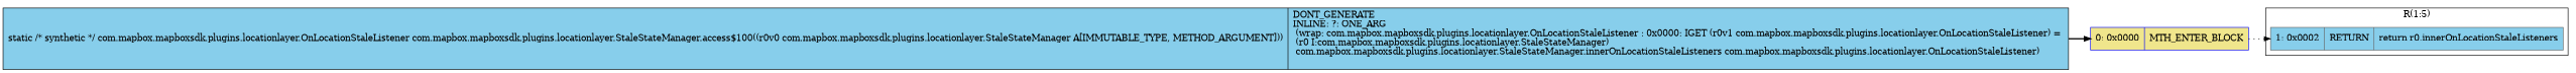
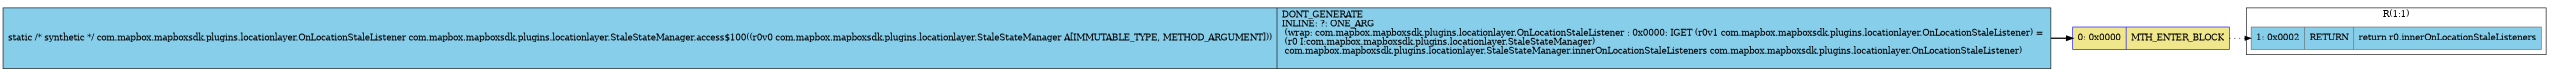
  digraph {
    rankdir=LR
    node [shape=record style=filled fillcolor=skyblue]
    n1 [color=gray40 label="{1\:\ 0x0002|RETURN\l|return r0.innerOnLocationStaleListeners\l}"]
    n2 [color=blue label="{0\:\ 0x0000|MTH_ENTER_BLOCK\l}" fillcolor=khaki]
    n3 [label="{static \/* synthetic *\/ com.mapbox.mapboxsdk.plugins.locationlayer.OnLocationStaleListener com.mapbox.mapboxsdk.plugins.locationlayer.StaleStateManager.access$100((r0v0 com.mapbox.mapboxsdk.plugins.locationlayer.StaleStateManager A[IMMUTABLE_TYPE, METHOD_ARGUMENT]))  | DONT_GENERATE\lINLINE: ?: ONE_ARG  \l  (wrap: com.mapbox.mapboxsdk.plugins.locationlayer.OnLocationStaleListener : 0x0000: IGET  (r0v1 com.mapbox.mapboxsdk.plugins.locationlayer.OnLocationStaleListener) = \l  (r0 I:com.mapbox.mapboxsdk.plugins.locationlayer.StaleStateManager)\l com.mapbox.mapboxsdk.plugins.locationlayer.StaleStateManager.innerOnLocationStaleListeners com.mapbox.mapboxsdk.plugins.locationlayer.OnLocationStaleListener)\l\l}" color=black]
    subgraph cluster_1 {
-     label="R(1:5)"
+     label="R(1:1)"
      n1
    }
    n2 -> n1 [style=dotted]
    n3 -> n2 [style=bold]
  }
